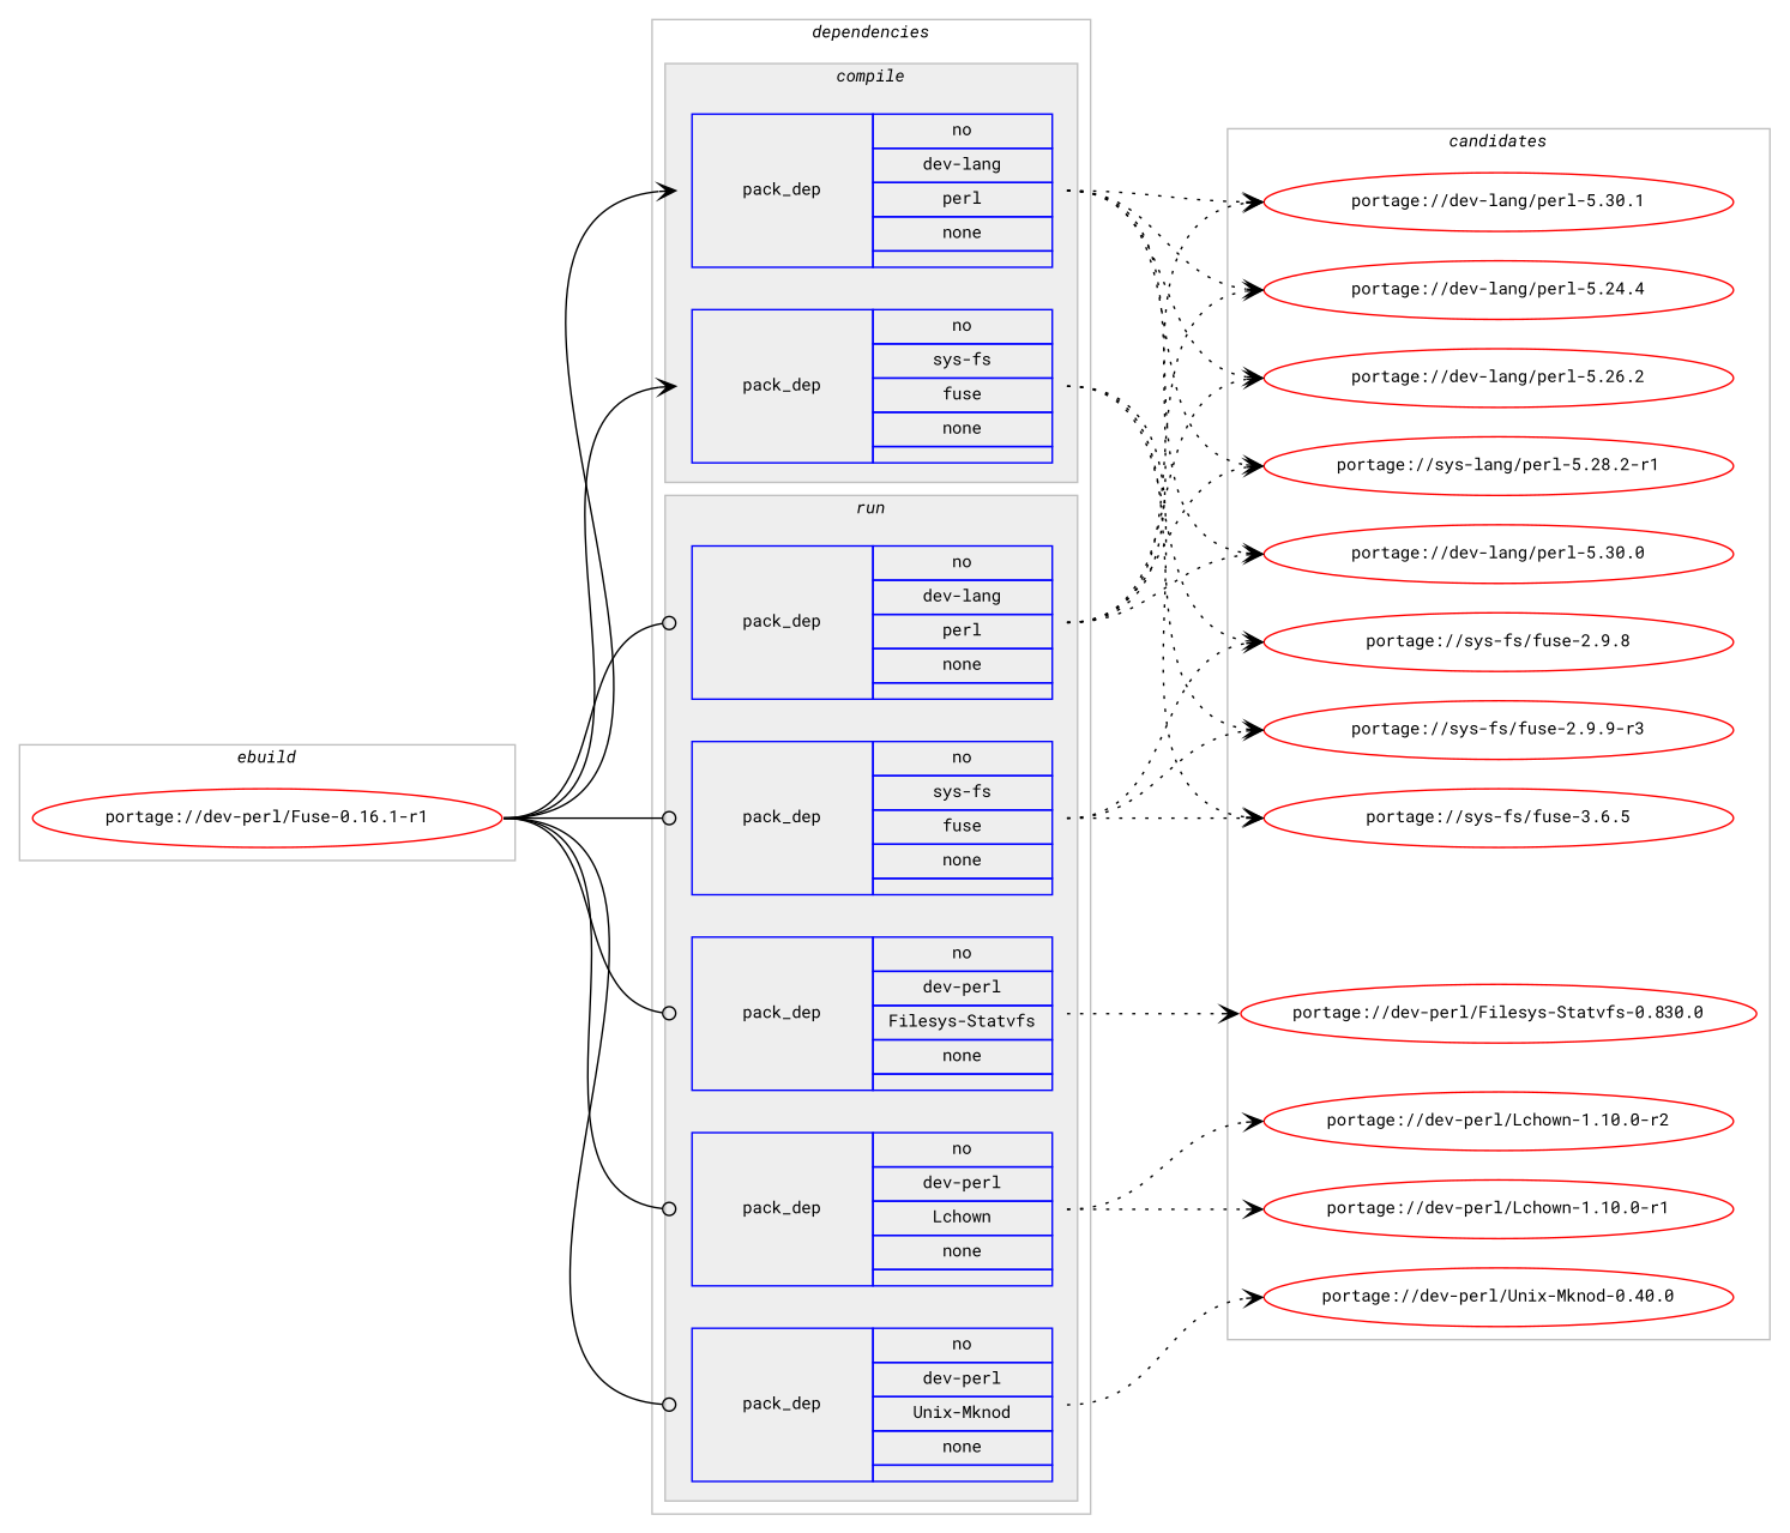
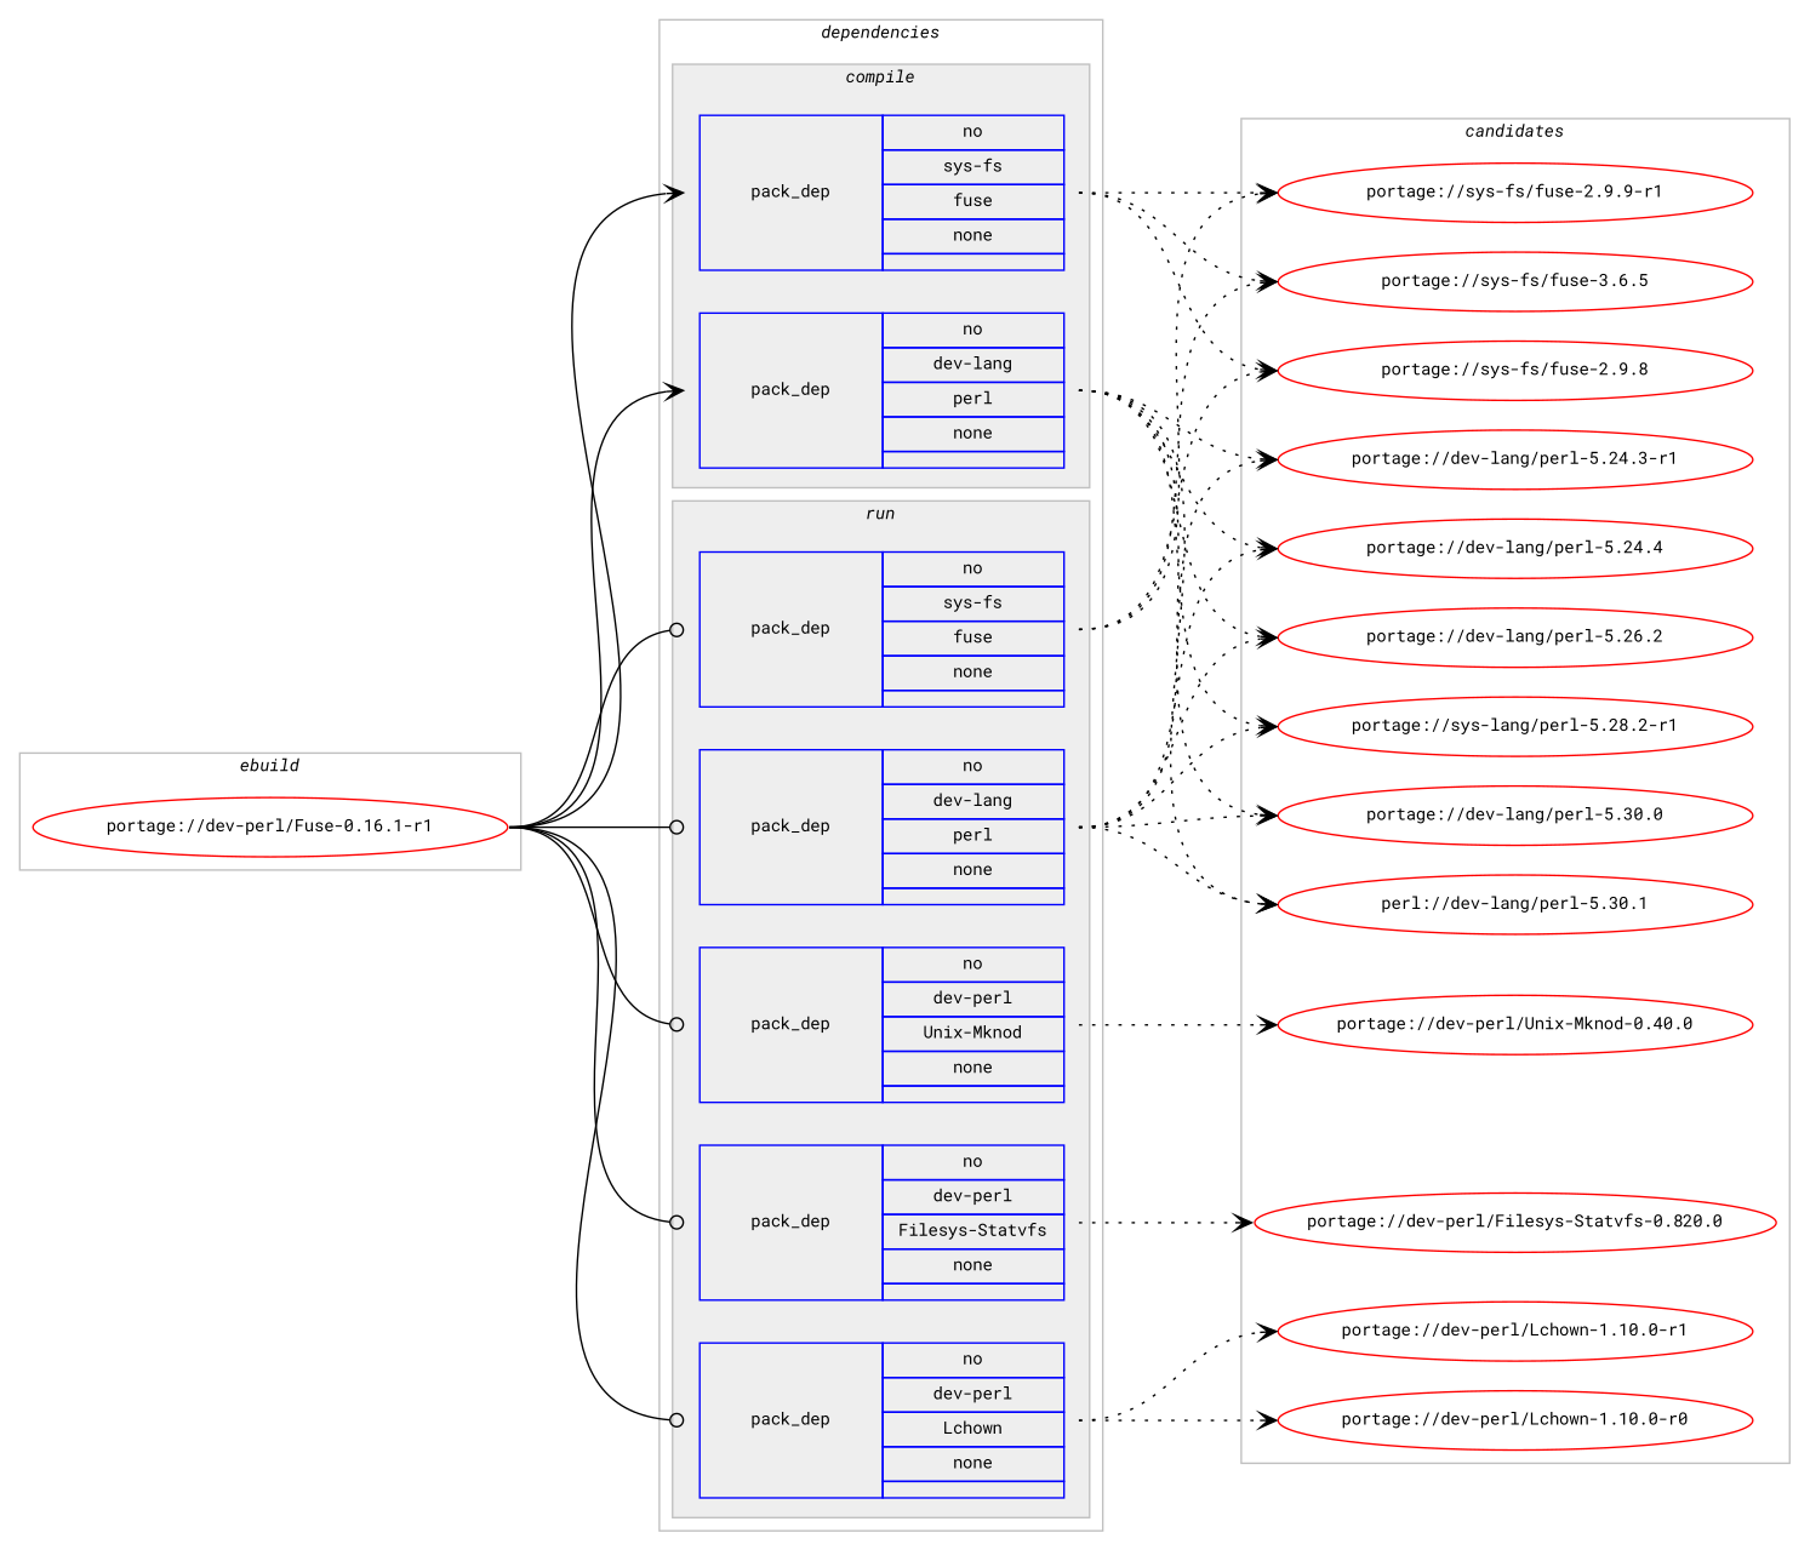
  digraph {
    compound=true
    concentrate=true
    fontname="Roboto Mono"
    fontsize=10
    newrank=true
    rankdir=LR
    ranksep=1.5
    node [color=red fontname="Roboto Mono" fontsize=10]
    edge [arrowhead=vee fontname="Roboto Mono" headport=w style=dotted tailport=e weight=100]
    n1 [label="portage://dev-perl/Fuse-0.16.1-r1" width=4]
    n2 [color=blue label=<<TABLE BORDER="0" CELLBORDER="1" CELLSPACING="0" CELLPADDING="4" WIDTH="220"><TR><TD ROWSPAN="6" CELLPADDING="30">pack_dep</TD></TR><TR><TD WIDTH="110">no</TD></TR><TR><TD>dev-lang</TD></TR><TR><TD>perl</TD></TR><TR><TD>none</TD></TR><TR><TD></TD></TR></TABLE>> shape=none]
    n3 [color=blue label=<<TABLE BORDER="0" CELLBORDER="1" CELLSPACING="0" CELLPADDING="4" WIDTH="220"><TR><TD ROWSPAN="6" CELLPADDING="30">pack_dep</TD></TR><TR><TD WIDTH="110">no</TD></TR><TR><TD>sys-fs</TD></TR><TR><TD>fuse</TD></TR><TR><TD>none</TD></TR><TR><TD></TD></TR></TABLE>> shape=none]
    n4 [color=blue label=<<TABLE BORDER="0" CELLBORDER="1" CELLSPACING="0" CELLPADDING="4" WIDTH="220"><TR><TD ROWSPAN="6" CELLPADDING="30">pack_dep</TD></TR><TR><TD WIDTH="110">no</TD></TR><TR><TD>dev-lang</TD></TR><TR><TD>perl</TD></TR><TR><TD>none</TD></TR><TR><TD></TD></TR></TABLE>> shape=none]
    n5 [color=blue label=<<TABLE BORDER="0" CELLBORDER="1" CELLSPACING="0" CELLPADDING="4" WIDTH="220"><TR><TD ROWSPAN="6" CELLPADDING="30">pack_dep</TD></TR><TR><TD WIDTH="110">no</TD></TR><TR><TD>dev-perl</TD></TR><TR><TD>Filesys-Statvfs</TD></TR><TR><TD>none</TD></TR><TR><TD></TD></TR></TABLE>> shape=none]
    n6 [color=blue label=<<TABLE BORDER="0" CELLBORDER="1" CELLSPACING="0" CELLPADDING="4" WIDTH="220"><TR><TD ROWSPAN="6" CELLPADDING="30">pack_dep</TD></TR><TR><TD WIDTH="110">no</TD></TR><TR><TD>dev-perl</TD></TR><TR><TD>Lchown</TD></TR><TR><TD>none</TD></TR><TR><TD></TD></TR></TABLE>> shape=none]
    n7 [color=blue label=<<TABLE BORDER="0" CELLBORDER="1" CELLSPACING="0" CELLPADDING="4" WIDTH="220"><TR><TD ROWSPAN="6" CELLPADDING="30">pack_dep</TD></TR><TR><TD WIDTH="110">no</TD></TR><TR><TD>dev-perl</TD></TR><TR><TD>Unix-Mknod</TD></TR><TR><TD>none</TD></TR><TR><TD></TD></TR></TABLE>> shape=none]
    n8 [color=blue label=<<TABLE BORDER="0" CELLBORDER="1" CELLSPACING="0" CELLPADDING="4" WIDTH="220"><TR><TD ROWSPAN="6" CELLPADDING="30">pack_dep</TD></TR><TR><TD WIDTH="110">no</TD></TR><TR><TD>sys-fs</TD></TR><TR><TD>fuse</TD></TR><TR><TD>none</TD></TR><TR><TD></TD></TR></TABLE>> shape=none]
+   n9 [label="portage://dev-lang/perl-5.24.3-r1" width=4]
    n10 [label="portage://dev-lang/perl-5.24.4" width=4]
    n11 [label="portage://dev-lang/perl-5.26.2" width=4]
    n12 [label="portage://sys-lang/perl-5.28.2-r1" width=4]
    n13 [label="portage://dev-lang/perl-5.30.0" width=4]
-   n14 [label="portage://dev-lang/perl-5.30.1" width=4]
+   n14 [label="perl://dev-lang/perl-5.30.1" width=4]
    n15 [label="portage://sys-fs/fuse-2.9.8" width=4]
-   n16 [label="portage://sys-fs/fuse-2.9.9-r3" width=4]
+   n16 [label="portage://sys-fs/fuse-2.9.9-r1" width=4]
    n17 [label="portage://sys-fs/fuse-3.6.5" width=4]
-   n18 [label="portage://dev-perl/Filesys-Statvfs-0.830.0" width=4]
+   n18 [label="portage://dev-perl/Filesys-Statvfs-0.820.0" width=4]
    n19 [label="portage://dev-perl/Lchown-1.10.0-r1" width=4]
-   n20 [label="portage://dev-perl/Lchown-1.10.0-r2" width=4]
+   n20 [label="portage://dev-perl/Lchown-1.10.0-r0" width=4]
    n21 [label="portage://dev-perl/Unix-Mknod-0.40.0" width=4]
    subgraph cluster_1 {
      color=gray
      label=<<i>ebuild</i>>
      rank=same
      n1
    }
    subgraph cluster_2 {
      color=gray
      label=<<i>dependencies</i>>
      subgraph cluster_3 {
        color=gray
        fillcolor="#eeeeee"
        label=<<i>compile</i>>
        style=filled
        subgraph sub_4 {
          color=gray
          fillcolor="#eeeeee"
          label=<<i>compile</i>>
          style=filled
          n2
        }
        subgraph sub_5 {
          color=gray
          fillcolor="#eeeeee"
          label=<<i>compile</i>>
          style=filled
          n3
        }
      }
      subgraph cluster_6 {
        color=gray
        fillcolor="#eeeeee"
        label=<<i>compile and run</i>>
        style=filled
      }
      subgraph cluster_7 {
        color=gray
        fillcolor="#eeeeee"
        label=<<i>run</i>>
        style=filled
        subgraph sub_8 {
          color=gray
          fillcolor="#eeeeee"
          label=<<i>run</i>>
          style=filled
          n4
        }
        subgraph sub_9 {
          color=gray
          fillcolor="#eeeeee"
          label=<<i>run</i>>
          style=filled
          n5
        }
        subgraph sub_10 {
          color=gray
          fillcolor="#eeeeee"
          label=<<i>run</i>>
          style=filled
          n6
        }
        subgraph sub_11 {
          color=gray
          fillcolor="#eeeeee"
          label=<<i>run</i>>
          style=filled
          n7
        }
        subgraph sub_12 {
          color=gray
          fillcolor="#eeeeee"
          label=<<i>run</i>>
          style=filled
          n8
        }
      }
    }
    subgraph cluster_13 {
      color=gray
      label=<<i>candidates</i>>
      rank=same
      subgraph sub_14 {
        color=black
        label=<<i>candidates</i>>
        nodesep=1
        rank=same
+       n9
        n10
        n11
        n12
        n13
        n14
      }
      subgraph sub_15 {
        color=black
        label=<<i>candidates</i>>
        nodesep=1
        rank=same
        n15
        n16
        n17
      }
      subgraph sub_16 {
        color=black
        label=<<i>candidates</i>>
        nodesep=1
        rank=same
+       n9
        n10
        n11
        n12
        n13
        n14
      }
      subgraph sub_17 {
        color=black
        label=<<i>candidates</i>>
        nodesep=1
        rank=same
        n18
      }
      subgraph sub_18 {
        color=black
        label=<<i>candidates</i>>
        nodesep=1
        rank=same
        n19
        n20
      }
      subgraph sub_19 {
        color=black
        label=<<i>candidates</i>>
        nodesep=1
        rank=same
        n21
      }
      subgraph sub_20 {
        color=black
        label=<<i>candidates</i>>
        nodesep=1
        rank=same
        n15
        n16
        n17
      }
    }
    n1 -> n2 [style=solid weight=20]
    n1 -> n3 [style=solid weight=20]
    n1 -> n4 [arrowhead=odot style=solid weight=20]
    n1 -> n5 [arrowhead=odot style=solid weight=20]
    n1 -> n6 [arrowhead=odot style=solid weight=20]
    n1 -> n7 [arrowhead=odot style=solid weight=20]
    n1 -> n8 [arrowhead=odot style=solid weight=20]
+   n2 -> n9
    n2 -> n10
    n2 -> n11
    n2 -> n12
    n2 -> n13
    n2 -> n14
    n3 -> n15
    n3 -> n16
    n3 -> n17
+   n4 -> n9
    n4 -> n10
    n4 -> n11
    n4 -> n12
    n4 -> n13
    n4 -> n14
    n5 -> n18
    n6 -> n19
    n6 -> n20
    n7 -> n21
    n8 -> n15
    n8 -> n16
    n8 -> n17
  }
